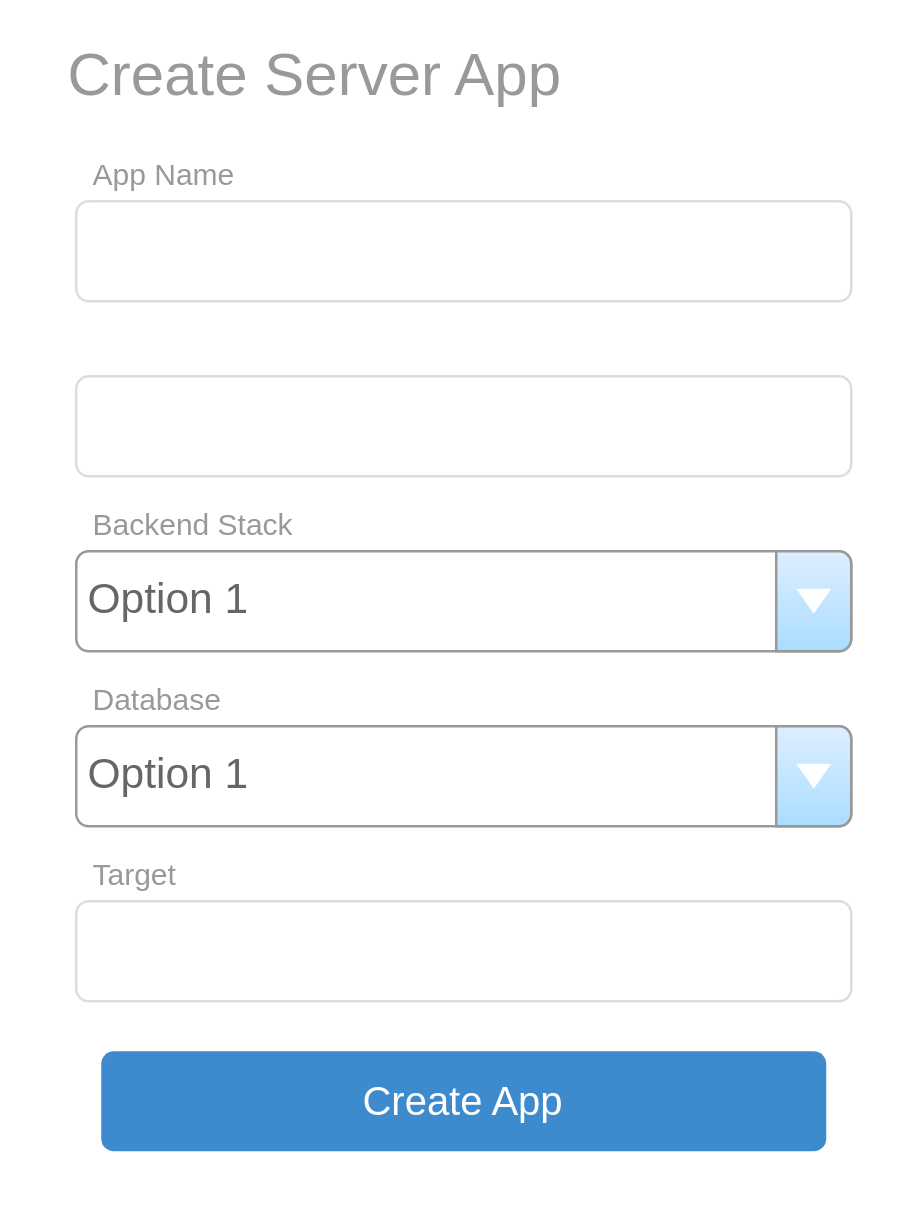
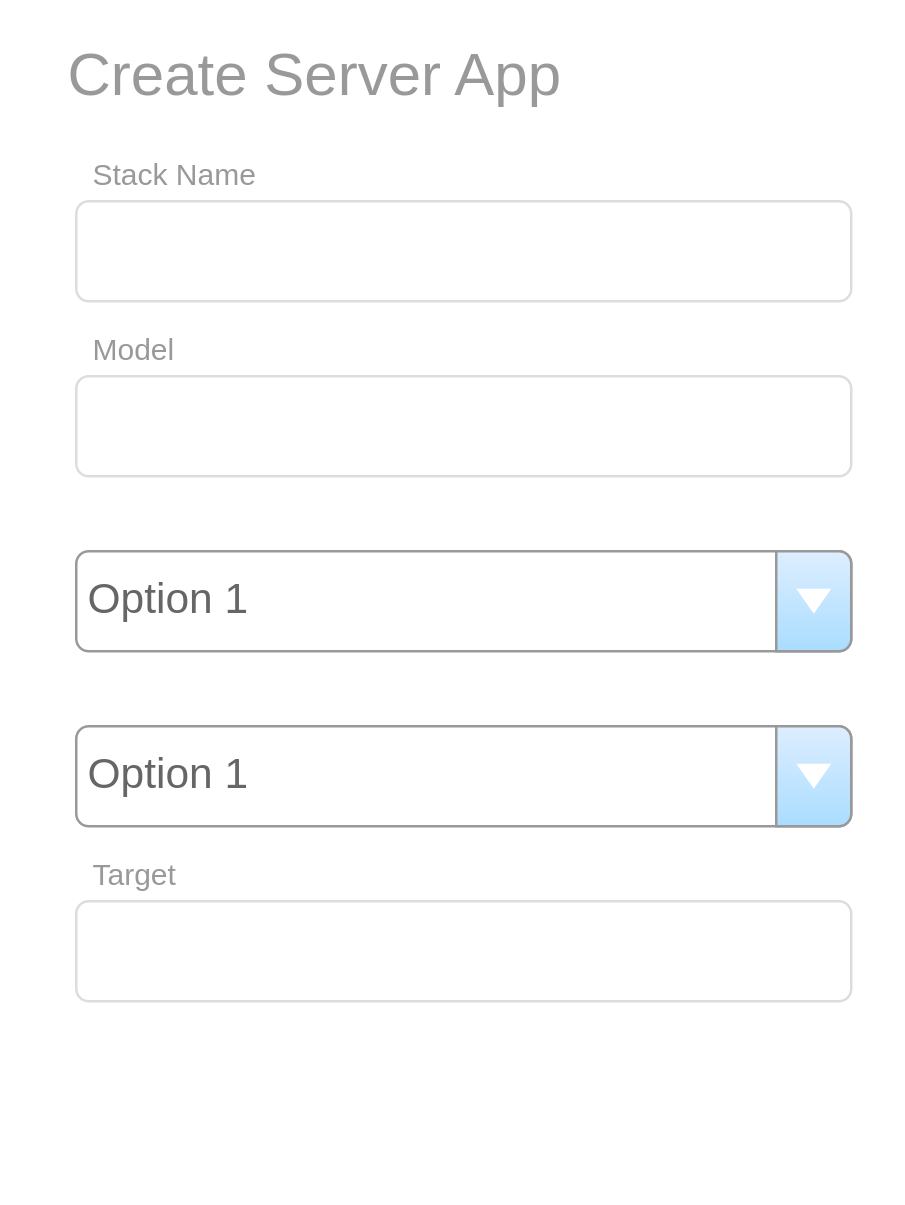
  <mxCell id="0" style=";html=1;" />
  <mxCell id="1" style=";html=1;" parent="0" />
- <mxCell id="2" value="App Name" style="html=1;shadow=0;dashed=0;shape=mxgraph.bootstrap.rect;strokeColor=none;fillColor=none;fontColor=#999999;align=left;spacingLeft=5;whiteSpace=wrap;rounded=0;" parent="1" vertex="1"><mxGeometry x="30" y="60" width="200" height="20" as="geometry" /></mxCell>
+ <mxCell id="2" value="Stack Name" style="html=1;shadow=0;dashed=0;shape=mxgraph.bootstrap.rect;strokeColor=none;fillColor=none;fontColor=#999999;align=left;spacingLeft=5;whiteSpace=wrap;rounded=0;" parent="1" vertex="1"><mxGeometry x="30" y="60" width="200" height="20" as="geometry" /></mxCell>
  <mxCell id="3" value="" style="html=1;shadow=0;dashed=0;shape=mxgraph.bootstrap.rrect;rSize=5;strokeColor=#dddddd;;align=left;spacingLeft=10;fontSize=16;whiteSpace=wrap;rounded=0;" parent="1" vertex="1"><mxGeometry x="30" y="80" width="310" height="40" as="geometry" /></mxCell>
  <mxCell id="4" value="Create Server App" style="html=1;shadow=0;dashed=0;shape=mxgraph.bootstrap.rect;strokeColor=none;fillColor=none;fontColor=#999999;align=left;spacingLeft=5;whiteSpace=wrap;rounded=0;fontSize=24;" parent="1" vertex="1"><mxGeometry x="20" y="20" width="220" height="20" as="geometry" /></mxCell>
- <mxCell id="5" value="Create App" style="html=1;shadow=0;dashed=0;shape=mxgraph.bootstrap.rrect;align=center;rSize=5;strokeColor=none;fillColor=#3D8BCD;fontColor=#ffffff;fontSize=16;whiteSpace=wrap;rounded=0;" parent="1" vertex="1"><mxGeometry x="40" y="420" width="290" height="40" as="geometry" /></mxCell>
+ <mxCell id="6" value="Model" style="html=1;shadow=0;dashed=0;shape=mxgraph.bootstrap.rect;strokeColor=none;fillColor=none;fontColor=#999999;align=left;spacingLeft=5;whiteSpace=wrap;rounded=0;" parent="1" vertex="1"><mxGeometry x="30" y="130" width="200" height="20" as="geometry" /></mxCell>
  <mxCell id="7" value="" style="html=1;shadow=0;dashed=0;shape=mxgraph.bootstrap.rrect;rSize=5;strokeColor=#dddddd;;align=left;spacingLeft=10;fontSize=16;whiteSpace=wrap;rounded=0;" parent="1" vertex="1"><mxGeometry x="30" y="150" width="310" height="40" as="geometry" /></mxCell>
- <mxCell id="8" value="Backend Stack" style="html=1;shadow=0;dashed=0;shape=mxgraph.bootstrap.rect;strokeColor=none;fillColor=none;fontColor=#999999;align=left;spacingLeft=5;whiteSpace=wrap;rounded=0;" parent="1" vertex="1"><mxGeometry x="30" y="200" width="200" height="20" as="geometry" /></mxCell>
  <mxCell id="9" value="Target" style="html=1;shadow=0;dashed=0;shape=mxgraph.bootstrap.rect;strokeColor=none;fillColor=none;fontColor=#999999;align=left;spacingLeft=5;whiteSpace=wrap;rounded=0;" parent="1" vertex="1"><mxGeometry x="30" y="340" width="200" height="20" as="geometry" /></mxCell>
  <mxCell id="10" value="" style="html=1;shadow=0;dashed=0;shape=mxgraph.bootstrap.rrect;rSize=5;strokeColor=#dddddd;;align=left;spacingLeft=10;fontSize=16;whiteSpace=wrap;rounded=0;" parent="1" vertex="1"><mxGeometry x="30" y="360" width="310" height="40" as="geometry" /></mxCell>
  <mxCell id="11" value="Option 1" style="strokeWidth=1;shadow=0;dashed=0;align=center;html=1;shape=mxgraph.mockup.forms.comboBox;strokeColor=#999999;fillColor=#ddeeff;align=left;fillColor2=#aaddff;mainText=;fontColor=#666666;fontSize=17;spacingLeft=3;" parent="1" vertex="1"><mxGeometry x="30" y="220" width="310" height="40" as="geometry" /></mxCell>
- <mxCell id="12" value="Database" style="html=1;shadow=0;dashed=0;shape=mxgraph.bootstrap.rect;strokeColor=none;fillColor=none;fontColor=#999999;align=left;spacingLeft=5;whiteSpace=wrap;rounded=0;" vertex="1" parent="1"><mxGeometry x="30" y="270" width="200" height="20" as="geometry" /></mxCell>
  <mxCell id="13" value="Option 1" style="strokeWidth=1;shadow=0;dashed=0;align=center;html=1;shape=mxgraph.mockup.forms.comboBox;strokeColor=#999999;fillColor=#ddeeff;align=left;fillColor2=#aaddff;mainText=;fontColor=#666666;fontSize=17;spacingLeft=3;" vertex="1" parent="1"><mxGeometry x="30" y="290" width="310" height="40" as="geometry" /></mxCell>
